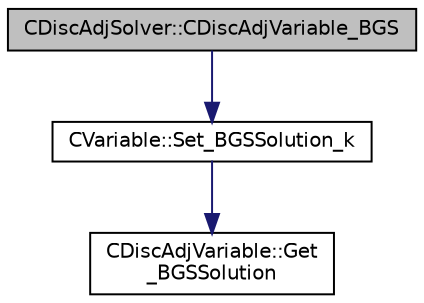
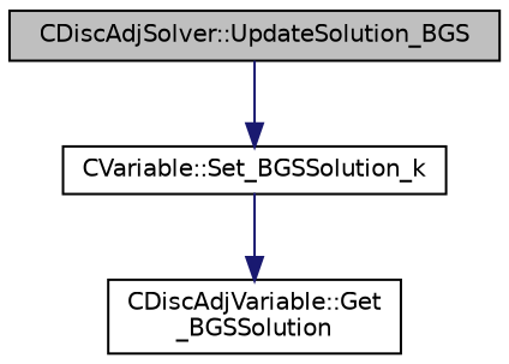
  digraph {
    rankdir=TB
    node [color=black fillcolor=white fontname=Helvetica fontsize=10 shape=record style=filled]
    edge [color=midnightblue fontname=Helvetica fontsize=10 labelfontname=Helvetica labelfontsize=10 style=solid]
-   n1 [fillcolor=grey75 fontcolor=black height=0.2 label="CDiscAdjSolver::CDiscAdjVariable_BGS" width=0.4]
+   n1 [fillcolor=grey75 fontcolor=black height=0.2 label="CDiscAdjSolver::UpdateSolution_BGS" width=0.4]
    n2 [height=0.2 label="CVariable::Set_BGSSolution_k" width=0.4]
    n3 [height=0.2 label="CDiscAdjVariable::Get\l_BGSSolution" width=0.4]
    n1 -> n2
    n2 -> n3
  }
